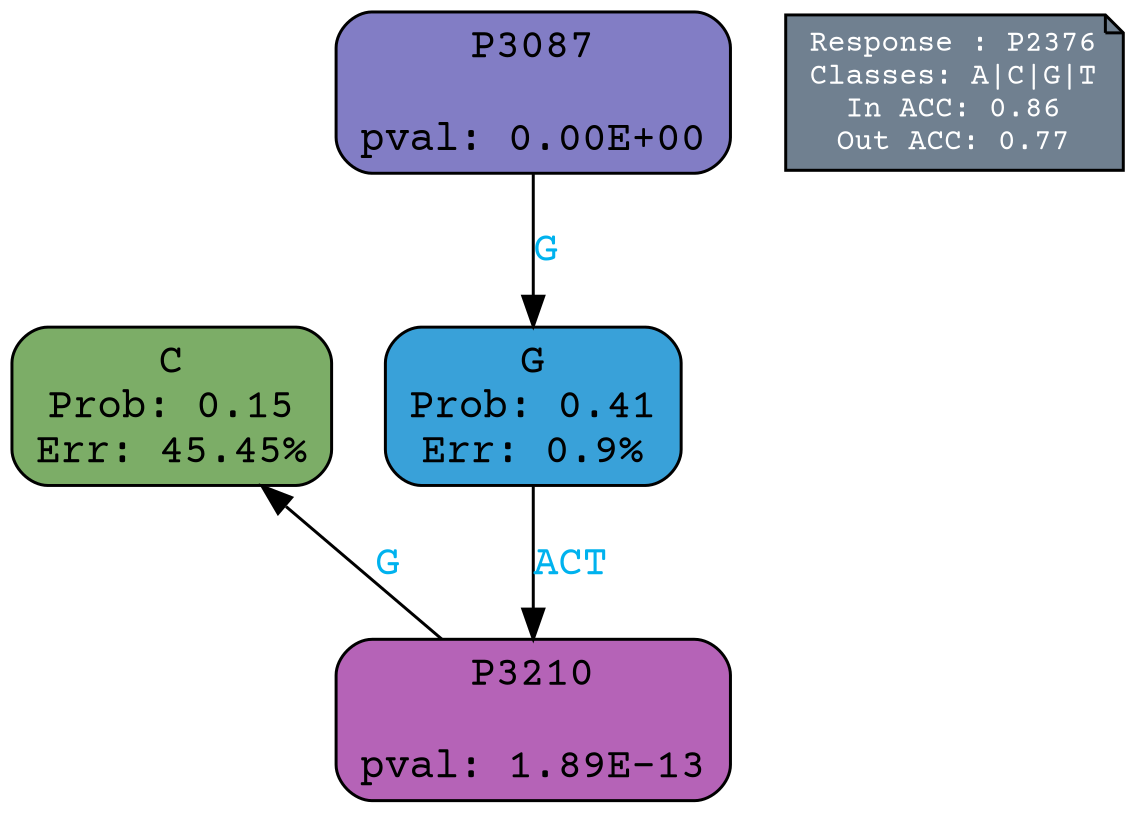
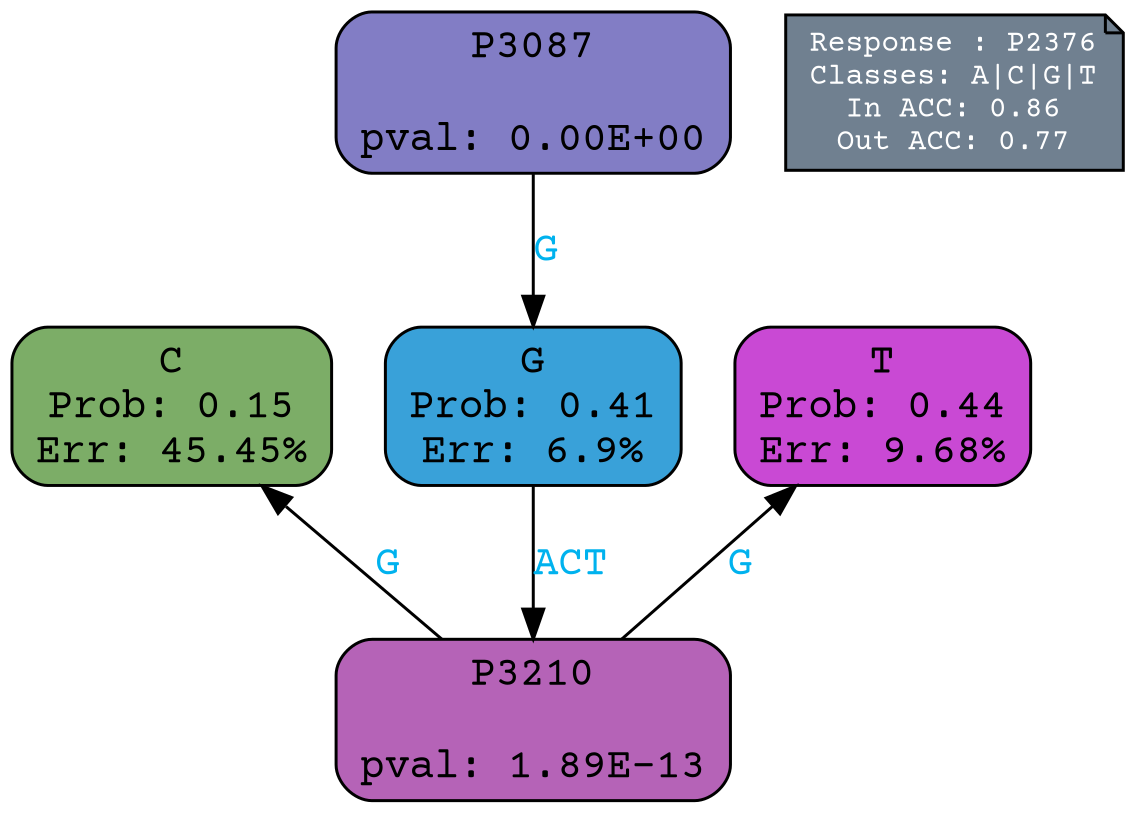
  digraph {
    fontname="Courier Prime"
    ranksep=equally
    splines=polylines
    node [color=black fontname="Courier Prime" shape=box style="filled, rounded"]
    edge [fontcolor=deepskyblue2 fontname="Courier Prime"]
    n1 [fillcolor="#7cad67" label="C\nProb: 0.15\nErr: 45.45%"]
-   n3 [fillcolor="#39a1d9" label="G\nProb: 0.41\nErr: 0.9%"]
+   n2 [fillcolor="#c949d4" label="T\nProb: 0.44\nErr: 9.68%"]
+   n3 [fillcolor="#39a1d9" label="G\nProb: 0.41\nErr: 6.9%"]
    n4 [align=left fillcolor=slategray fontcolor=white fontsize=10 label="Response : P2376\nClasses: A|C|G|T\nIn ACC: 0.86\nOut ACC: 0.77\n" shape=note style=filled]
    n5 [fillcolor="#827dc5" label="P3087\n\npval: 0.00E+00"]
    n6 [fillcolor="#b563b7" label="P3210\n\npval: 1.89E-13"]
    subgraph sub_1 {
      rank=same
      n1
+     n2
      n3
    }
    subgraph sub_2 {
      rank=same
      n4
      n5
    }
    n3 -> n6 [label=ACT]
    n5 -> n3 [label=G]
    n6 -> n1 [label=G]
+   n6 -> n2 [label=G]
  }
